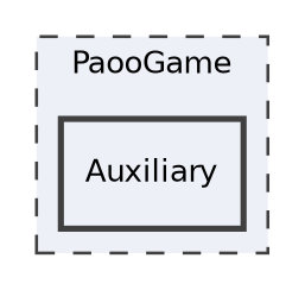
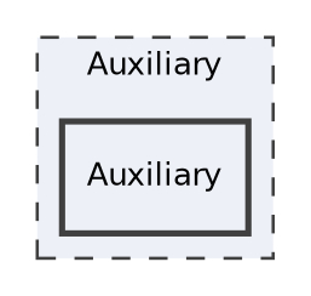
  digraph {
    compound=true
    n1 [color=grey25 fillcolor="#edf0f7" fontname=Helvetica fontsize=10 label=Auxiliary shape=box style="filled,bold,"]
    subgraph cluster_1 {
      bgcolor="#edf0f7"
      fontname=Helvetica
      fontsize=10
-     label=PaooGame
+     label=Auxiliary
      pencolor=grey25
      style="filled,dashed,"
      n1
    }
  }
